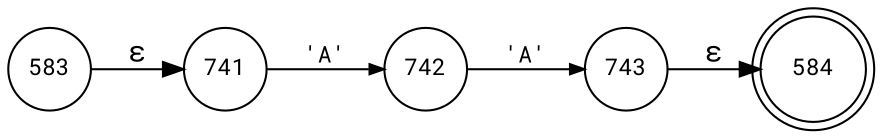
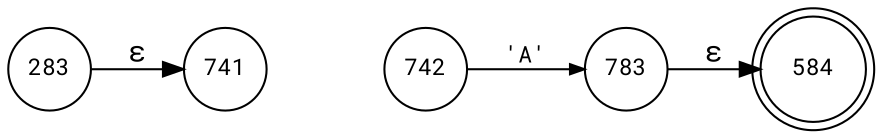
  digraph {
    fontname="Roboto Mono"
    rankdir=LR
    node [fixedsize=true fontname="Roboto Mono" fontsize=11 shape=circle peripheries=1]
    edge [fontname="Roboto Mono"]
    n1 [label=584 shape=doublecircle width=.6 peripheries=""]
    n2 [label=741 width=.55]
    n3 [label=742 width=.55]
-   n4 [label=743 width=.55]
-   n5 [label=583 width=.55]
-   n2 -> n3 [arrowhead=normal arrowsize=.7 fontsize=11 label="'A'"]
+   n4 [label=783 width=.55]
+   n5 [label=283 width=.55]
    n3 -> n4 [arrowhead=normal arrowsize=.7 fontsize=11 label="'A'"]
    n4 -> n1 [label="&epsilon;"]
    n5 -> n2 [label="&epsilon;"]
  }
